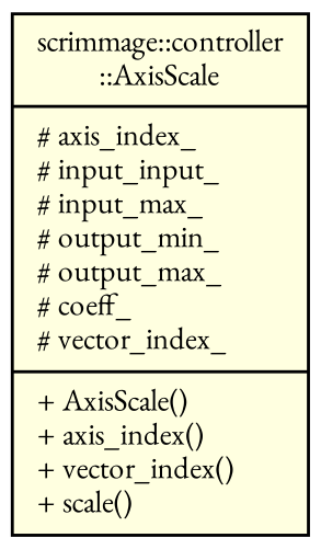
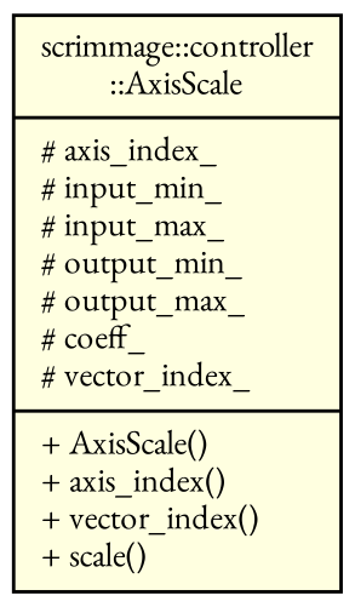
  digraph {
    fontname="EB Garamond"
-   n1 [color=black fillcolor=lightyellow fontcolor=black fontname="EB Garamond" fontsize=10 height=0.2 label="{scrimmage::controller\l::AxisScale\n|# axis_index_\l# input_input_\l# input_max_\l# output_min_\l# output_max_\l# coeff_\l# vector_index_\l|+ AxisScale()\l+ axis_index()\l+ vector_index()\l+ scale()\l}" shape=record style=filled width=0.4]
+   n1 [color=black fillcolor=lightyellow fontcolor=black fontname="EB Garamond" fontsize=10 height=0.2 label="{scrimmage::controller\l::AxisScale\n|# axis_index_\l# input_min_\l# input_max_\l# output_min_\l# output_max_\l# coeff_\l# vector_index_\l|+ AxisScale()\l+ axis_index()\l+ vector_index()\l+ scale()\l}" shape=record style=filled width=0.4]
  }
